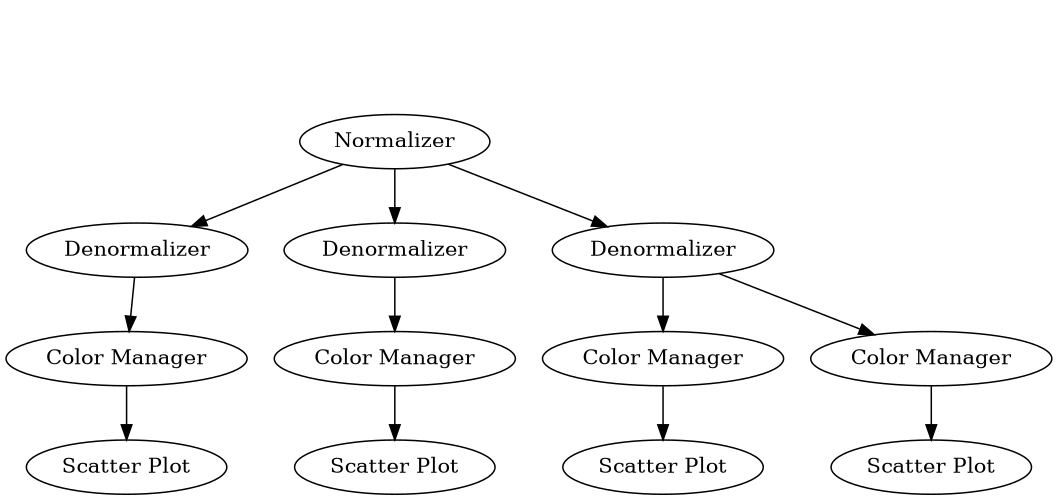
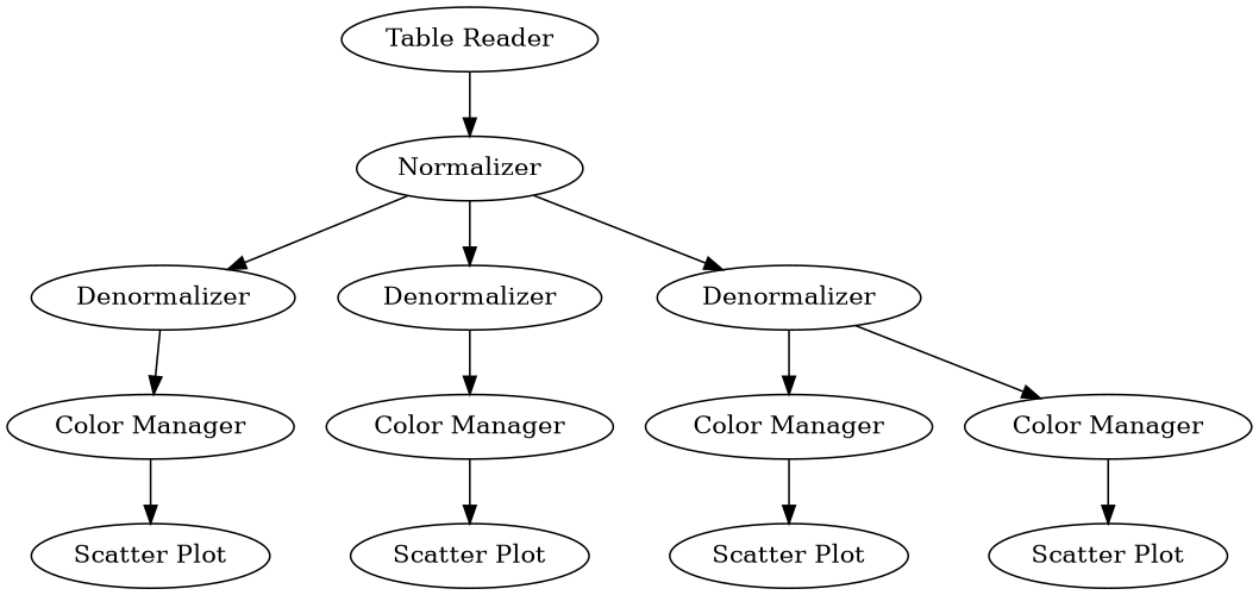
  digraph {
    rankdir=TB
    n1 [label=Normalizer]
    n2 [label=Denormalizer]
    n3 [label=Denormalizer]
    n4 [label=Denormalizer]
    n5 [label="Color Manager"]
    n6 [label="Color Manager"]
    n7 [label="Scatter Plot"]
    n8 [label="Color Manager"]
    n9 [label="Color Manager"]
    n10 [label="Scatter Plot"]
    n11 [label="Scatter Plot"]
    n12 [label="Scatter Plot"]
+   n13 [label="Table Reader"]
    n1 -> n2
    n1 -> n3
    n1 -> n4
    n2 -> n5
    n3 -> n6
    n4 -> n8
    n4 -> n9
    n5 -> n11
    n6 -> n7
    n8 -> n10
    n9 -> n12
+   n13 -> n1
  }
